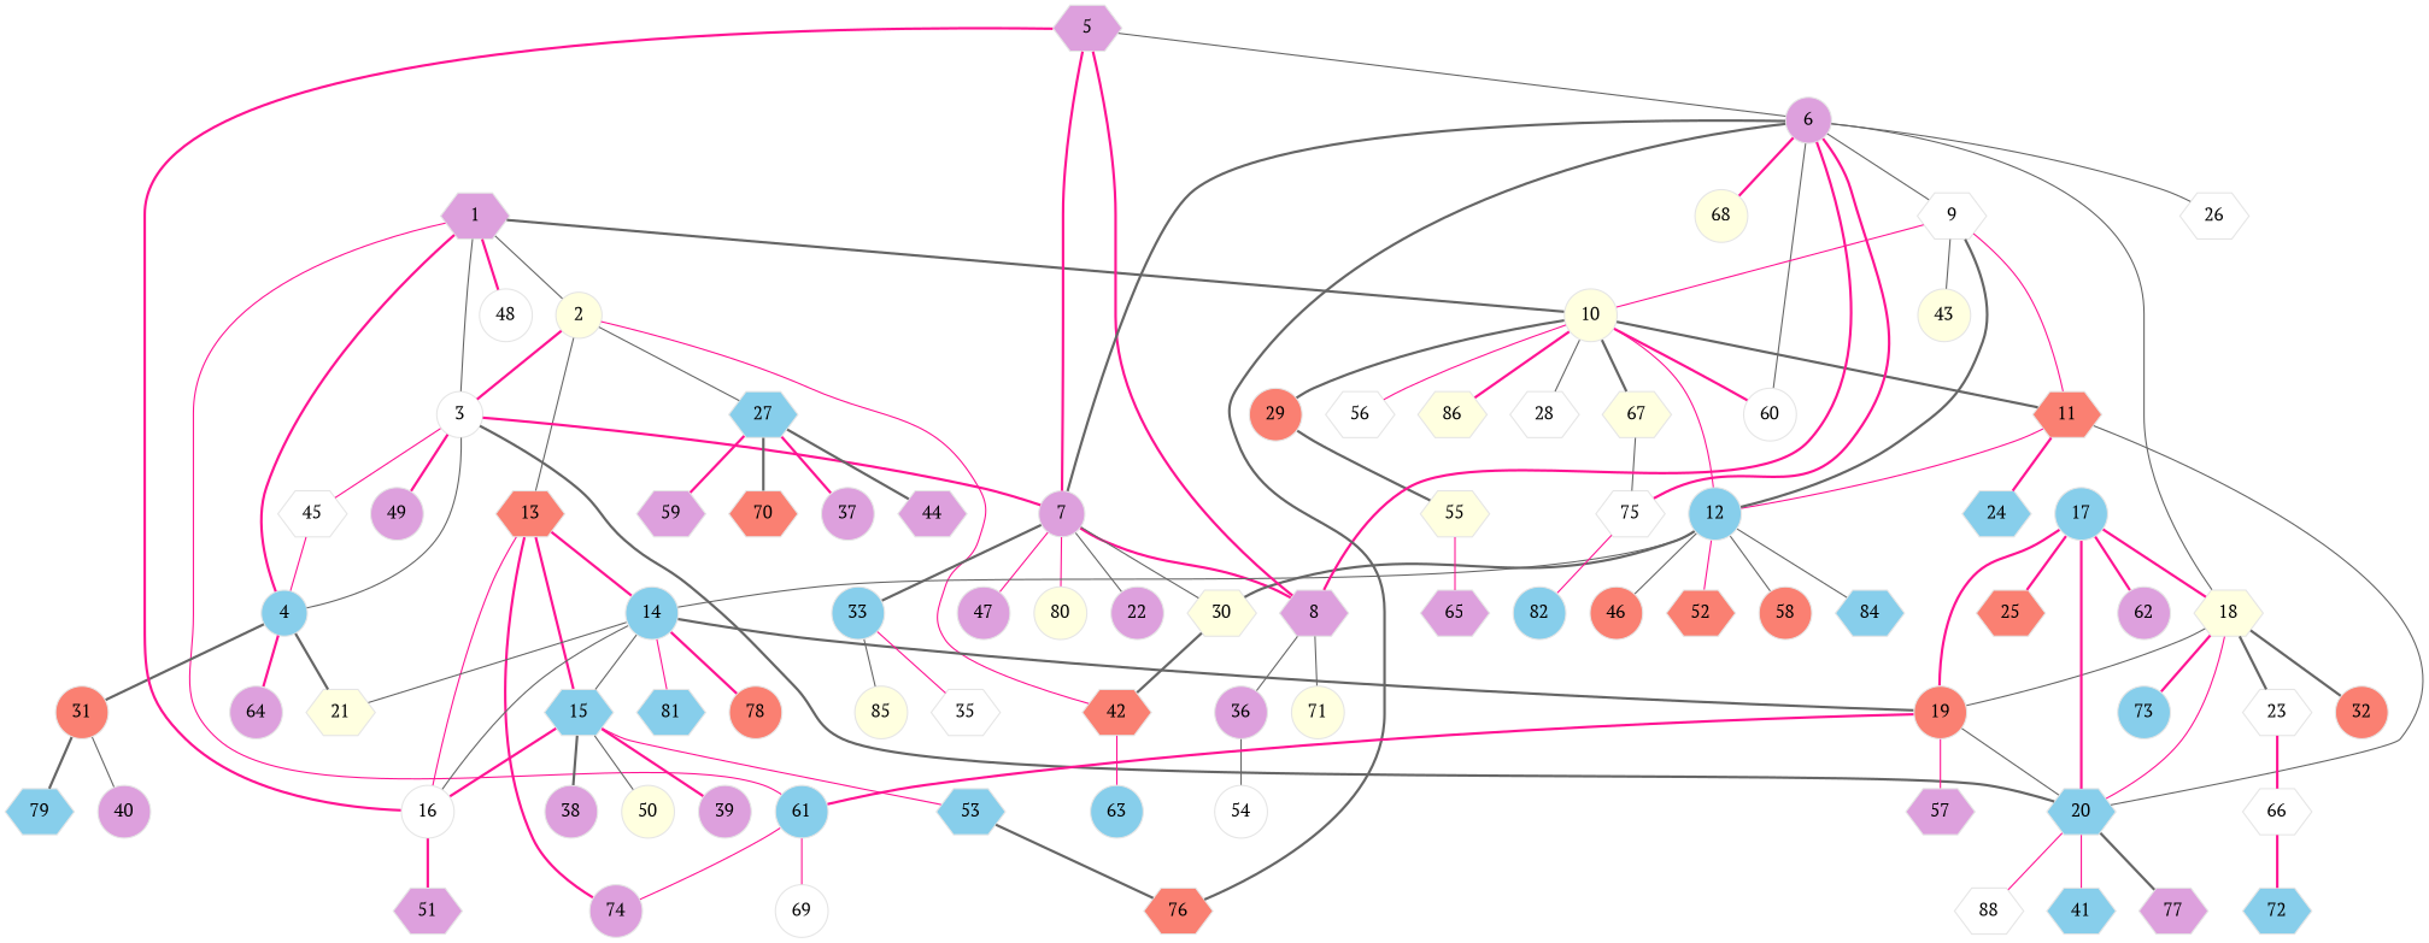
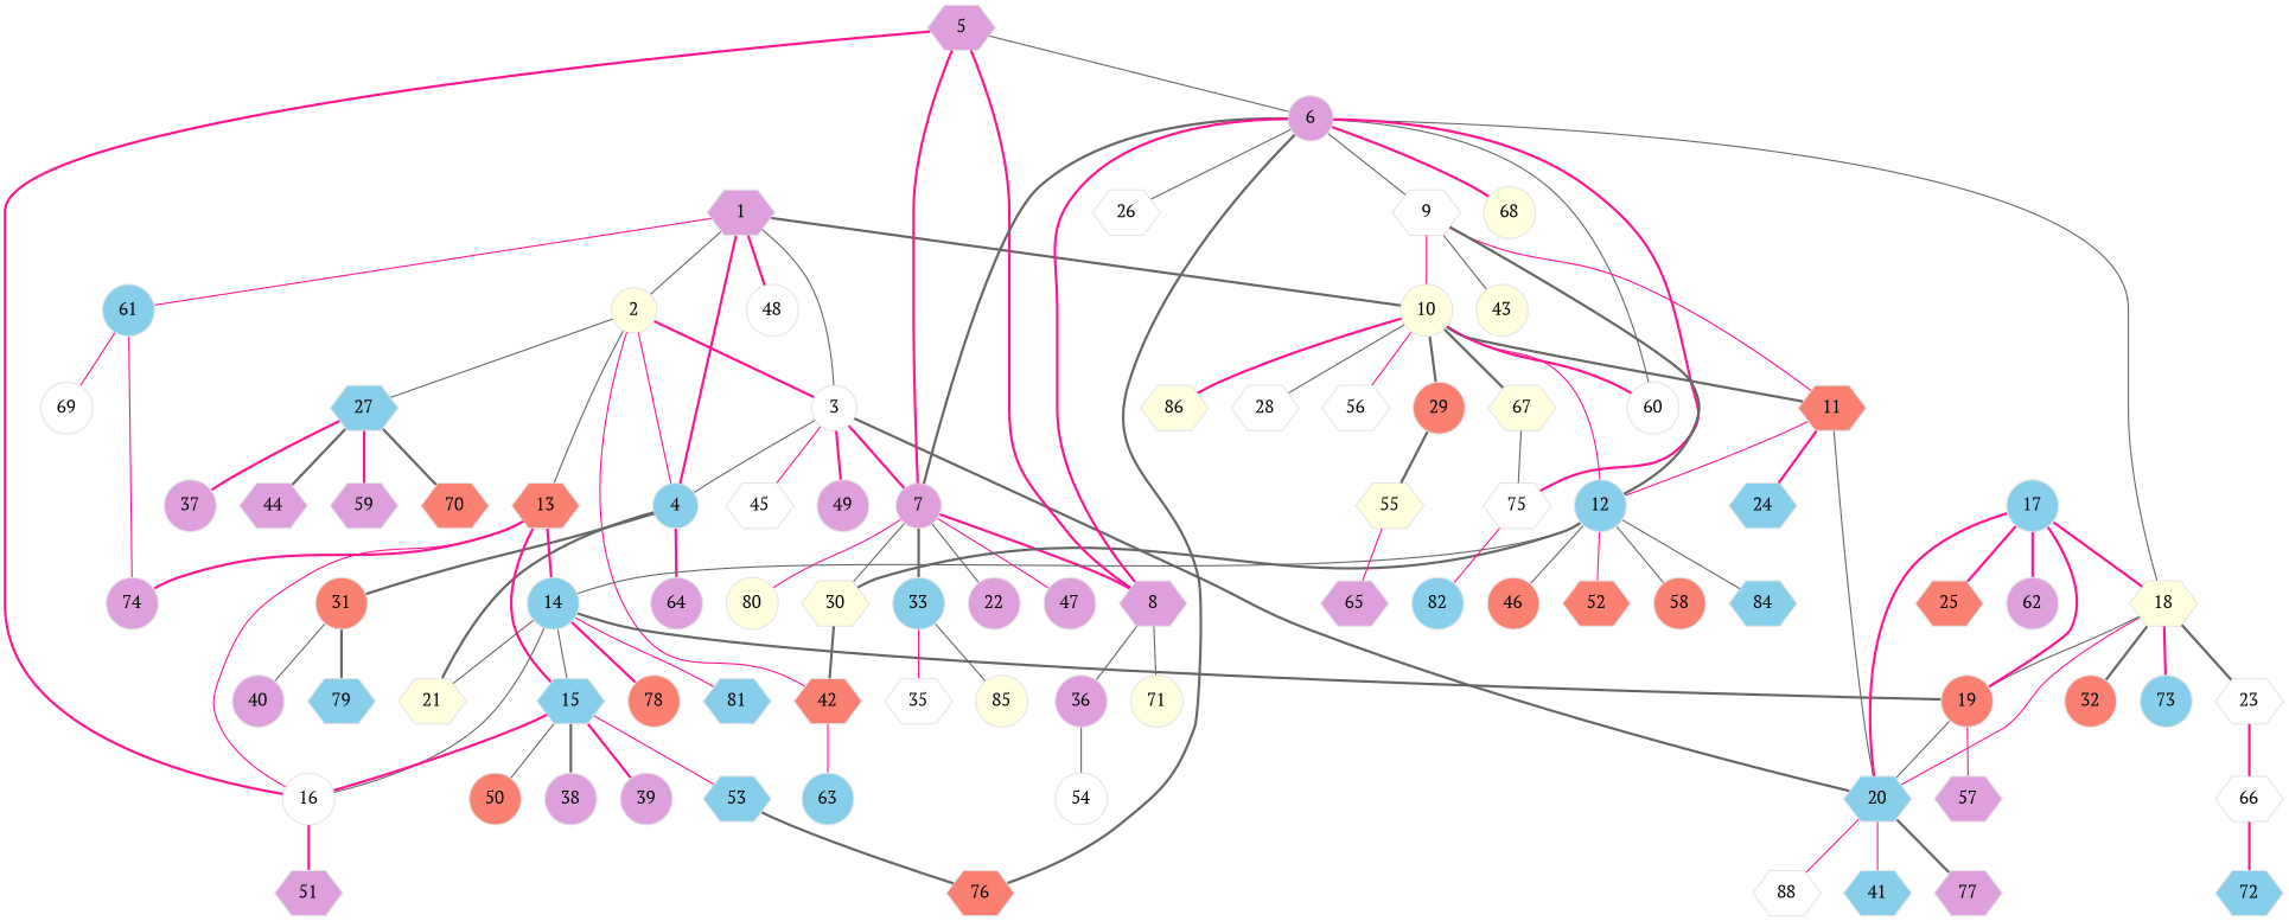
  graph {
    fontname="PT Serif"
    node [color=gray90 fillcolor=plum fontname="PT Serif" shape=circle style=filled]
    edge [color=deeppink fontname="PT Serif" style=bold]
    2 [fillcolor=lightyellow]
    1 [shape=hexagon]
    3 [fillcolor=white]
    4 [fillcolor=skyblue]
    10 [fillcolor=lightyellow]
    48 [fillcolor=white]
    61 [fillcolor=skyblue]
    13 [fillcolor=salmon shape=hexagon]
    27 [fillcolor=skyblue shape=hexagon]
    42 [fillcolor=salmon shape=hexagon]
    7
    20 [fillcolor=skyblue shape=hexagon]
    45 [fillcolor=white shape=hexagon]
    49
    21 [fillcolor=lightyellow shape=hexagon]
    31 [fillcolor=salmon]
    64
    60 [fillcolor=white]
    11 [fillcolor=salmon shape=hexagon]
    12 [fillcolor=skyblue]
    28 [fillcolor=white shape=hexagon]
    29 [fillcolor=salmon]
    56 [fillcolor=white shape=hexagon]
    67 [fillcolor=lightyellow shape=hexagon]
    86 [fillcolor=lightyellow shape=hexagon]
    74
    69 [fillcolor=white]
    16 [fillcolor=white]
    14 [fillcolor=skyblue]
    15 [fillcolor=skyblue shape=hexagon]
    37
    44 [shape=hexagon]
    59 [shape=hexagon]
    70 [fillcolor=salmon shape=hexagon]
    63 [fillcolor=skyblue]
    8 [shape=hexagon]
    22
    30 [fillcolor=lightyellow shape=hexagon]
    33 [fillcolor=skyblue]
    47
    80 [fillcolor=lightyellow]
    41 [fillcolor=skyblue shape=hexagon]
    77 [shape=hexagon]
    n44 [fillcolor=white label=88 shape=hexagon]
    40
    79 [fillcolor=skyblue shape=hexagon]
    5 [shape=hexagon]
    6
    9 [fillcolor=white shape=hexagon]
    18 [fillcolor=lightyellow shape=hexagon]
    26 [fillcolor=white shape=hexagon]
    68 [fillcolor=lightyellow]
    75 [fillcolor=white shape=hexagon]
    76 [fillcolor=salmon shape=hexagon]
    36
    71 [fillcolor=lightyellow]
    51 [shape=hexagon]
    43 [fillcolor=lightyellow]
    19 [fillcolor=salmon]
    23 [fillcolor=white shape=hexagon]
    32 [fillcolor=salmon]
    73 [fillcolor=skyblue]
    82 [fillcolor=skyblue]
    35 [fillcolor=white shape=hexagon]
    85 [fillcolor=lightyellow]
    54 [fillcolor=white]
    24 [fillcolor=skyblue shape=hexagon]
    46 [fillcolor=salmon]
    52 [fillcolor=salmon shape=hexagon]
    58 [fillcolor=salmon]
    84 [fillcolor=skyblue shape=hexagon]
    55 [fillcolor=lightyellow shape=hexagon]
    78 [fillcolor=salmon]
    81 [fillcolor=skyblue shape=hexagon]
    38
    39
-   50 [fillcolor=lightyellow]
+   50 [fillcolor=salmon]
    53 [fillcolor=skyblue shape=hexagon]
    57 [shape=hexagon]
    17 [fillcolor=skyblue]
    25 [fillcolor=salmon shape=hexagon]
    62
    66 [fillcolor=white shape=hexagon]
    72 [fillcolor=skyblue shape=hexagon]
    65 [shape=hexagon]
    2 -- 3
-   45 -- 4 [style=solid]
+   2 -- 4 [style=solid]
    2 -- 13 [color=gray40 style=solid]
    2 -- 27 [color=gray40 style=solid]
    2 -- 42 [style=solid]
    1 -- 2 [color=gray40 style=solid]
    1 -- 3 [color=gray40 style=solid]
    1 -- 4
    1 -- 10 [color=gray40]
    1 -- 48
    1 -- 61 [style=solid]
    3 -- 4 [color=gray40 style=solid]
    3 -- 7
    3 -- 20 [color=gray40]
    3 -- 45 [style=solid]
    3 -- 49
    4 -- 21 [color=gray40]
    4 -- 31 [color=gray40]
    4 -- 64
    10 -- 60
    10 -- 11 [color=gray40]
    10 -- 12 [style=solid]
    10 -- 28 [color=gray40 style=solid]
    10 -- 29 [color=gray40]
    10 -- 56 [style=solid]
    10 -- 67 [color=gray40]
    10 -- 86
    61 -- 74 [style=solid]
    61 -- 69 [style=solid]
    13 -- 74
    13 -- 16 [style=solid]
    13 -- 14
    13 -- 15
    27 -- 37
    27 -- 44 [color=gray40]
    27 -- 59
    27 -- 70 [color=gray40]
    42 -- 63 [style=solid]
    7 -- 8
    7 -- 22 [color=gray40 style=solid]
    7 -- 30 [color=gray40 style=solid]
    7 -- 33 [color=gray40]
    7 -- 47 [style=solid]
    7 -- 80 [style=solid]
    20 -- 41 [style=solid]
    20 -- 77 [color=gray40]
    20 -- n44 [style=solid]
    31 -- 40 [color=gray40 style=solid]
    31 -- 79 [color=gray40]
    11 -- 20 [color=gray40 style=solid]
    11 -- 12 [style=solid]
    11 -- 24
    12 -- 14 [color=gray40 style=solid]
    12 -- 30 [color=gray40]
    12 -- 46 [color=gray40 style=solid]
    12 -- 52 [style=solid]
    12 -- 58 [color=gray40 style=solid]
    12 -- 84 [color=gray40 style=solid]
    29 -- 55 [color=gray40]
    67 -- 75 [color=gray40 style=solid]
    16 -- 51
    14 -- 21 [color=gray40 style=solid]
    14 -- 16 [color=gray40 style=solid]
    14 -- 15 [color=gray40 style=solid]
    14 -- 19 [color=gray40]
    14 -- 78
    14 -- 81 [style=solid]
    15 -- 16
    15 -- 38 [color=gray40]
    15 -- 39
    15 -- 50 [color=gray40 style=solid]
    15 -- 53 [style=solid]
    8 -- 36 [color=gray40 style=solid]
    8 -- 71 [color=gray40 style=solid]
    30 -- 42 [color=gray40]
    33 -- 35 [style=solid]
    33 -- 85 [color=gray40 style=solid]
    5 -- 7
    5 -- 16
    5 -- 8
    5 -- 6 [color=gray40 style=solid]
    6 -- 7 [color=gray40]
    6 -- 60 [color=gray40 style=solid]
    6 -- 8
    6 -- 9 [color=gray40 style=solid]
    6 -- 18 [color=gray40 style=solid]
    6 -- 26 [color=gray40 style=solid]
    6 -- 68
    6 -- 75
    6 -- 76 [color=gray40]
    9 -- 10 [style=solid]
    9 -- 11 [style=solid]
    9 -- 12 [color=gray40]
    9 -- 43 [color=gray40 style=solid]
    18 -- 20 [style=solid]
    18 -- 19 [color=gray40 style=solid]
    18 -- 23 [color=gray40]
    18 -- 32 [color=gray40]
    18 -- 73
    75 -- 82 [style=solid]
    36 -- 54 [color=gray40 style=solid]
-   19 -- 61
    19 -- 20 [color=gray40 style=solid]
    19 -- 57 [style=solid]
    23 -- 66
    55 -- 65 [style=solid]
    53 -- 76 [color=gray40]
    17 -- 20
    17 -- 18
    17 -- 19
    17 -- 25
    17 -- 62
    66 -- 72
  }
